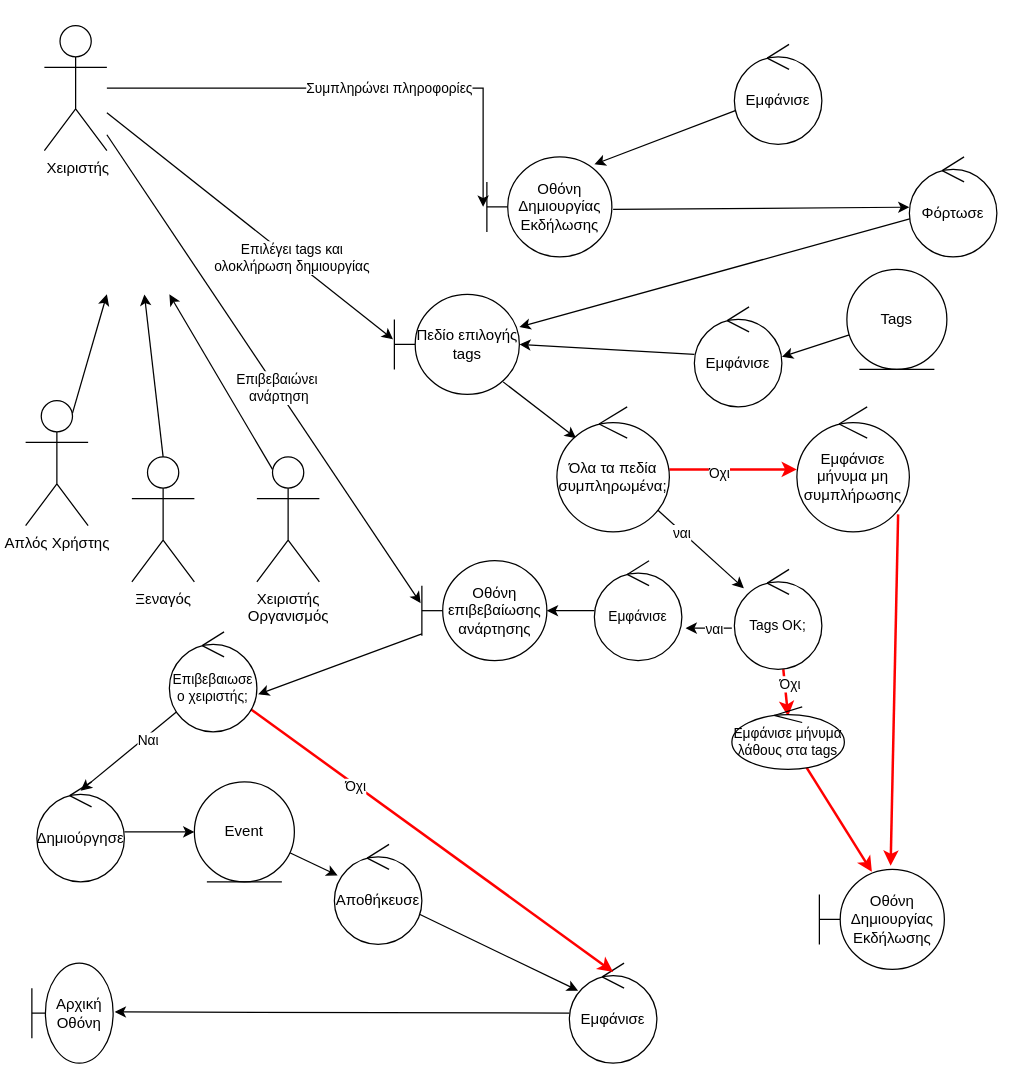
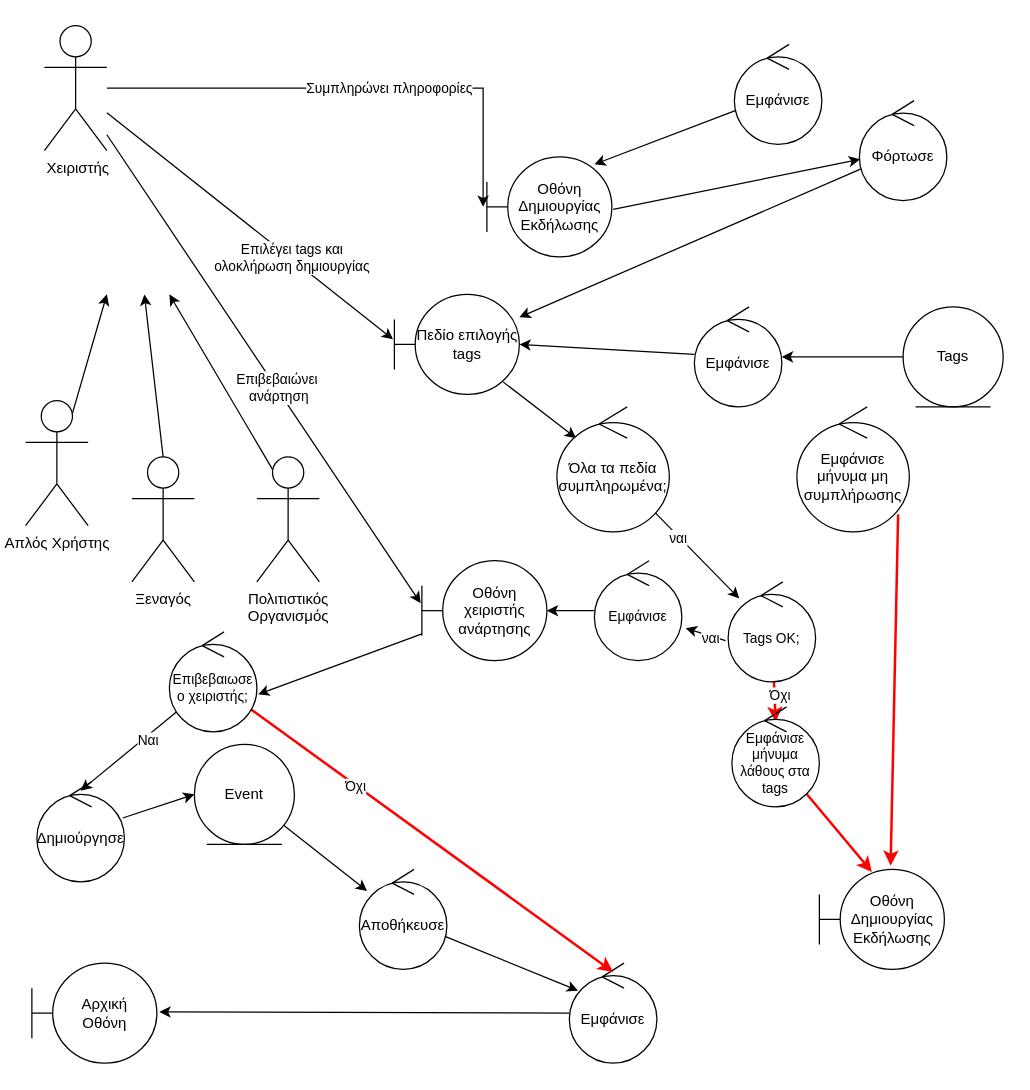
  <mxCell id="0" />
  <mxCell id="1" parent="0" />
  <mxCell id="2" style="edgeStyle=orthogonalEdgeStyle;rounded=0;orthogonalLoop=1;jettySize=auto;html=1;entryX=-0.03;entryY=0.5;entryDx=0;entryDy=0;entryPerimeter=0;" parent="1" source="8" target="16" edge="1"><mxGeometry relative="1" as="geometry" /></mxCell>
  <mxCell id="3" value="Συμπληρώνει πληροφορίες" style="edgeLabel;html=1;align=center;verticalAlign=middle;resizable=0;points=[];" parent="2" vertex="1" connectable="0"><mxGeometry x="0.136" y="1" relative="1" as="geometry"><mxPoint as="offset" /></mxGeometry></mxCell>
  <mxCell id="4" style="edgeStyle=none;shape=connector;rounded=0;orthogonalLoop=1;jettySize=auto;html=1;entryX=-0.01;entryY=0.45;entryDx=0;entryDy=0;entryPerimeter=0;labelBackgroundColor=default;strokeColor=default;fontFamily=Helvetica;fontSize=11;fontColor=default;endArrow=classic;" parent="1" source="8" target="24" edge="1"><mxGeometry relative="1" as="geometry" /></mxCell>
  <mxCell id="5" value="&lt;div&gt;Επιλέγει tags και &lt;br&gt;&lt;/div&gt;&lt;div&gt;ολοκλήρωση δημιουργίας&lt;br&gt;&lt;/div&gt;" style="edgeLabel;html=1;align=center;verticalAlign=middle;resizable=0;points=[];fontSize=11;fontFamily=Helvetica;fontColor=default;" parent="4" vertex="1" connectable="0"><mxGeometry x="0.282" y="1" relative="1" as="geometry"><mxPoint as="offset" /></mxGeometry></mxCell>
  <mxCell id="6" style="edgeStyle=none;shape=connector;rounded=0;orthogonalLoop=1;jettySize=auto;html=1;entryX=-0.01;entryY=0.425;entryDx=0;entryDy=0;entryPerimeter=0;labelBackgroundColor=default;strokeColor=default;fontFamily=Helvetica;fontSize=11;fontColor=default;endArrow=classic;" parent="1" source="8" target="38" edge="1"><mxGeometry relative="1" as="geometry" /></mxCell>
  <mxCell id="7" value="&lt;div&gt;Επιβεβαιώνει&lt;/div&gt;&lt;div&gt;&amp;nbsp;ανάρτηση&lt;/div&gt;" style="edgeLabel;html=1;align=center;verticalAlign=middle;resizable=0;points=[];fontSize=11;fontFamily=Helvetica;fontColor=default;" parent="6" vertex="1" connectable="0"><mxGeometry x="0.077" relative="1" as="geometry"><mxPoint as="offset" /></mxGeometry></mxCell>
  <mxCell id="8" value="&amp;nbsp;Χειριστής " style="shape=umlActor;verticalLabelPosition=bottom;verticalAlign=top;html=1;outlineConnect=0;" parent="1" vertex="1"><mxGeometry x="35" y="20" width="50" height="100" as="geometry" /></mxCell>
  <mxCell id="9" style="rounded=0;orthogonalLoop=1;jettySize=auto;html=1;exitX=0.75;exitY=0.1;exitDx=0;exitDy=0;exitPerimeter=0;" parent="1" source="10" edge="1"><mxGeometry relative="1" as="geometry"><mxPoint x="85" y="235" as="targetPoint" /></mxGeometry></mxCell>
  <mxCell id="10" value="Απλός Χρήστης" style="shape=umlActor;verticalLabelPosition=bottom;verticalAlign=top;html=1;outlineConnect=0;" parent="1" vertex="1"><mxGeometry x="20" y="320" width="50" height="100" as="geometry" /></mxCell>
  <mxCell id="11" style="rounded=0;orthogonalLoop=1;jettySize=auto;html=1;exitX=0.5;exitY=0;exitDx=0;exitDy=0;exitPerimeter=0;" parent="1" source="12" edge="1"><mxGeometry relative="1" as="geometry"><mxPoint x="115" y="235" as="targetPoint" /><mxPoint x="125" y="345" as="sourcePoint" /></mxGeometry></mxCell>
  <mxCell id="12" value="Ξεναγός" style="shape=umlActor;verticalLabelPosition=bottom;verticalAlign=top;html=1;outlineConnect=0;" parent="1" vertex="1"><mxGeometry x="105" y="365" width="50" height="100" as="geometry" /></mxCell>
  <mxCell id="13" style="rounded=0;orthogonalLoop=1;jettySize=auto;html=1;exitX=0.25;exitY=0.1;exitDx=0;exitDy=0;exitPerimeter=0;" parent="1" source="14" edge="1"><mxGeometry relative="1" as="geometry"><mxPoint x="135" y="235" as="targetPoint" /></mxGeometry></mxCell>
- <mxCell id="14" value="&lt;div&gt;Χειριστής&lt;/div&gt;&lt;div&gt;Οργανισμός&lt;/div&gt;" style="shape=umlActor;verticalLabelPosition=bottom;verticalAlign=top;html=1;outlineConnect=0;" parent="1" vertex="1"><mxGeometry x="205" y="365" width="50" height="100" as="geometry" /></mxCell>
+ <mxCell id="14" value="&lt;div&gt;Πολιτιστικός&lt;/div&gt;&lt;div&gt;Οργανισμός&lt;/div&gt;" style="shape=umlActor;verticalLabelPosition=bottom;verticalAlign=top;html=1;outlineConnect=0;" parent="1" vertex="1"><mxGeometry x="205" y="365" width="50" height="100" as="geometry" /></mxCell>
  <mxCell id="15" style="rounded=0;orthogonalLoop=1;jettySize=auto;html=1;exitX=1.01;exitY=0.525;exitDx=0;exitDy=0;exitPerimeter=0;" parent="1" source="16" target="18" edge="1"><mxGeometry relative="1" as="geometry"><mxPoint x="631" y="165" as="sourcePoint" /></mxGeometry></mxCell>
  <mxCell id="16" value="Οθόνη Δημιουργίας Εκδήλωσης" style="shape=umlBoundary;whiteSpace=wrap;html=1;" parent="1" vertex="1"><mxGeometry x="389" y="125" width="100" height="80" as="geometry" /></mxCell>
  <mxCell id="17" style="rounded=0;orthogonalLoop=1;jettySize=auto;html=1;" parent="1" source="18" target="24" edge="1"><mxGeometry relative="1" as="geometry" /></mxCell>
- <mxCell id="18" value="Φόρτωσε" style="ellipse;shape=umlControl;whiteSpace=wrap;html=1;" parent="1" vertex="1"><mxGeometry x="727" y="125" width="70" height="80" as="geometry" /></mxCell>
+ <mxCell id="18" value="Φόρτωσε" style="ellipse;shape=umlControl;whiteSpace=wrap;html=1;" parent="1" vertex="1"><mxGeometry x="687" y="80" width="70" height="80" as="geometry" /></mxCell>
  <mxCell id="19" style="edgeStyle=none;shape=connector;rounded=0;orthogonalLoop=1;jettySize=auto;html=1;entryX=1;entryY=0.5;entryDx=0;entryDy=0;entryPerimeter=0;labelBackgroundColor=default;strokeColor=default;fontFamily=Helvetica;fontSize=11;fontColor=default;endArrow=classic;" parent="1" source="20" target="22" edge="1"><mxGeometry relative="1" as="geometry" /></mxCell>
- <mxCell id="20" value="Tags" style="ellipse;shape=umlEntity;whiteSpace=wrap;html=1;" parent="1" vertex="1"><mxGeometry x="677" y="215" width="80" height="80" as="geometry" /></mxCell>
+ <mxCell id="20" value="Tags" style="ellipse;shape=umlEntity;whiteSpace=wrap;html=1;" parent="1" vertex="1"><mxGeometry x="722" y="245" width="80" height="80" as="geometry" /></mxCell>
  <mxCell id="21" style="edgeStyle=none;shape=connector;rounded=0;orthogonalLoop=1;jettySize=auto;html=1;entryX=1;entryY=0.5;entryDx=0;entryDy=0;entryPerimeter=0;labelBackgroundColor=default;strokeColor=default;fontFamily=Helvetica;fontSize=11;fontColor=default;endArrow=classic;" parent="1" source="22" target="24" edge="1"><mxGeometry relative="1" as="geometry" /></mxCell>
  <mxCell id="22" value="Εμφάνισε" style="ellipse;shape=umlControl;whiteSpace=wrap;html=1;" parent="1" vertex="1"><mxGeometry x="555" y="245" width="70" height="80" as="geometry" /></mxCell>
  <mxCell id="23" style="edgeStyle=none;shape=connector;rounded=0;orthogonalLoop=1;jettySize=auto;html=1;entryX=0.171;entryY=0.25;entryDx=0;entryDy=0;entryPerimeter=0;labelBackgroundColor=default;strokeColor=default;fontFamily=Helvetica;fontSize=11;fontColor=default;endArrow=classic;exitX=0.87;exitY=0.875;exitDx=0;exitDy=0;exitPerimeter=0;" parent="1" source="24" target="29" edge="1"><mxGeometry relative="1" as="geometry" /></mxCell>
  <mxCell id="24" value="Πεδίο επιλογής tags" style="shape=umlBoundary;whiteSpace=wrap;html=1;" parent="1" vertex="1"><mxGeometry x="315" y="235" width="100" height="80" as="geometry" /></mxCell>
  <mxCell id="25" style="edgeStyle=none;shape=connector;rounded=0;orthogonalLoop=1;jettySize=auto;html=1;labelBackgroundColor=default;strokeColor=default;fontFamily=Helvetica;fontSize=11;fontColor=default;endArrow=classic;" parent="1" source="29" target="34" edge="1"><mxGeometry relative="1" as="geometry"><mxPoint x="605" y="375" as="targetPoint" /></mxGeometry></mxCell>
  <mxCell id="26" value="ναι" style="edgeLabel;html=1;align=center;verticalAlign=middle;resizable=0;points=[];fontSize=11;fontFamily=Helvetica;fontColor=default;" parent="25" vertex="1" connectable="0"><mxGeometry x="-0.429" y="-1" relative="1" as="geometry"><mxPoint as="offset" /></mxGeometry></mxCell>
- <mxCell id="27" style="rounded=0;orthogonalLoop=1;jettySize=auto;html=1;strokeColor=#FF0000;strokeWidth=2;" parent="1" source="29" target="51" edge="1"><mxGeometry relative="1" as="geometry" /></mxCell>
- <mxCell id="28" value="Όχι" style="edgeLabel;html=1;align=center;verticalAlign=middle;resizable=0;points=[];fontSize=11;fontFamily=Helvetica;fontColor=default;" parent="27" vertex="1" connectable="0"><mxGeometry x="-0.24" y="-2" relative="1" as="geometry"><mxPoint as="offset" /></mxGeometry></mxCell>
  <mxCell id="29" value="Όλα τα πεδία συμπληρωμένα;" style="ellipse;shape=umlControl;whiteSpace=wrap;html=1;" parent="1" vertex="1"><mxGeometry x="445" y="325" width="90" height="100" as="geometry" /></mxCell>
  <mxCell id="30" style="edgeStyle=none;shape=connector;rounded=0;orthogonalLoop=1;jettySize=auto;html=1;entryX=1.043;entryY=0.675;entryDx=0;entryDy=0;entryPerimeter=0;labelBackgroundColor=default;strokeColor=default;fontFamily=Helvetica;fontSize=11;fontColor=default;endArrow=classic;exitX=-0.029;exitY=0.587;exitDx=0;exitDy=0;exitPerimeter=0;" parent="1" source="34" target="36" edge="1"><mxGeometry relative="1" as="geometry"><mxPoint x="646.995" y="424.888" as="sourcePoint" /><mxPoint x="439" y="488.04" as="targetPoint" /></mxGeometry></mxCell>
  <mxCell id="31" value="ναι" style="edgeLabel;html=1;align=center;verticalAlign=middle;resizable=0;points=[];fontSize=11;fontFamily=Helvetica;fontColor=default;" parent="30" vertex="1" connectable="0"><mxGeometry x="-0.226" y="1" relative="1" as="geometry"><mxPoint as="offset" /></mxGeometry></mxCell>
  <mxCell id="32" style="edgeStyle=none;shape=connector;rounded=0;orthogonalLoop=1;jettySize=auto;html=1;entryX=0.5;entryY=0.15;entryDx=0;entryDy=0;entryPerimeter=0;labelBackgroundColor=default;strokeColor=#FF0000;fontFamily=Helvetica;fontSize=11;fontColor=default;endArrow=classic;strokeWidth=2;" parent="1" source="34" target="54" edge="1"><mxGeometry relative="1" as="geometry" /></mxCell>
  <mxCell id="33" value="&amp;nbsp;Όχι" style="edgeLabel;html=1;align=center;verticalAlign=middle;resizable=0;points=[];fontSize=11;fontFamily=Helvetica;fontColor=default;" parent="32" vertex="1" connectable="0"><mxGeometry x="-0.342" y="2" relative="1" as="geometry"><mxPoint as="offset" /></mxGeometry></mxCell>
- <mxCell id="34" value="Tags OK;" style="ellipse;shape=umlControl;whiteSpace=wrap;html=1;fontFamily=Helvetica;fontSize=11;fontColor=default;" parent="1" vertex="1"><mxGeometry x="587" y="455" width="70" height="80" as="geometry" /></mxCell>
+ <mxCell id="34" value="Tags OK;" style="ellipse;shape=umlControl;whiteSpace=wrap;html=1;fontFamily=Helvetica;fontSize=11;fontColor=default;" parent="1" vertex="1"><mxGeometry x="582" y="465" width="70" height="80" as="geometry" /></mxCell>
  <mxCell id="35" style="edgeStyle=none;shape=connector;rounded=0;orthogonalLoop=1;jettySize=auto;html=1;labelBackgroundColor=default;strokeColor=default;fontFamily=Helvetica;fontSize=11;fontColor=default;endArrow=classic;" parent="1" source="36" target="38" edge="1"><mxGeometry relative="1" as="geometry" /></mxCell>
  <mxCell id="36" value="Εμφάνισε" style="ellipse;shape=umlControl;whiteSpace=wrap;html=1;fontFamily=Helvetica;fontSize=11;fontColor=default;" parent="1" vertex="1"><mxGeometry x="475" y="448.04" width="70" height="80" as="geometry" /></mxCell>
  <mxCell id="37" style="edgeStyle=none;shape=connector;rounded=0;orthogonalLoop=1;jettySize=auto;html=1;entryX=1.014;entryY=0.625;entryDx=0;entryDy=0;entryPerimeter=0;labelBackgroundColor=default;strokeColor=default;fontFamily=Helvetica;fontSize=11;fontColor=default;endArrow=classic;" parent="1" source="38" target="59" edge="1"><mxGeometry relative="1" as="geometry" /></mxCell>
- <mxCell id="38" value="Οθόνη επιβεβαίωσης ανάρτησης" style="shape=umlBoundary;whiteSpace=wrap;html=1;" parent="1" vertex="1"><mxGeometry x="337" y="448.04" width="100" height="80" as="geometry" /></mxCell>
+ <mxCell id="38" value="Οθόνη χειριστής ανάρτησης" style="shape=umlBoundary;whiteSpace=wrap;html=1;" parent="1" vertex="1"><mxGeometry x="337" y="448.04" width="100" height="80" as="geometry" /></mxCell>
  <mxCell id="39" style="edgeStyle=none;shape=connector;rounded=0;orthogonalLoop=1;jettySize=auto;html=1;entryX=0;entryY=0.5;entryDx=0;entryDy=0;labelBackgroundColor=default;strokeColor=default;fontFamily=Helvetica;fontSize=11;fontColor=default;endArrow=classic;" parent="1" source="40" target="42" edge="1"><mxGeometry relative="1" as="geometry" /></mxCell>
  <mxCell id="40" value="Δημιούργησε" style="ellipse;shape=umlControl;whiteSpace=wrap;html=1;" parent="1" vertex="1"><mxGeometry x="29" y="625" width="70" height="80" as="geometry" /></mxCell>
  <mxCell id="41" style="edgeStyle=none;shape=connector;rounded=0;orthogonalLoop=1;jettySize=auto;html=1;labelBackgroundColor=default;strokeColor=default;fontFamily=Helvetica;fontSize=11;fontColor=default;endArrow=classic;" parent="1" source="42" target="44" edge="1"><mxGeometry relative="1" as="geometry" /></mxCell>
- <mxCell id="42" value="Event" style="ellipse;shape=umlEntity;whiteSpace=wrap;html=1;" parent="1" vertex="1"><mxGeometry x="155" y="625" width="80" height="80" as="geometry" /></mxCell>
+ <mxCell id="42" value="Event" style="ellipse;shape=umlEntity;whiteSpace=wrap;html=1;" parent="1" vertex="1"><mxGeometry x="155" y="595" width="80" height="80" as="geometry" /></mxCell>
  <mxCell id="43" style="edgeStyle=none;shape=connector;rounded=0;orthogonalLoop=1;jettySize=auto;html=1;entryX=0.1;entryY=0.275;entryDx=0;entryDy=0;entryPerimeter=0;labelBackgroundColor=default;strokeColor=default;fontFamily=Helvetica;fontSize=11;fontColor=default;endArrow=classic;" parent="1" source="44" target="47" edge="1"><mxGeometry relative="1" as="geometry" /></mxCell>
- <mxCell id="44" value="Αποθήκευσε" style="ellipse;shape=umlControl;whiteSpace=wrap;html=1;" parent="1" vertex="1"><mxGeometry x="267" y="675" width="70" height="80" as="geometry" /></mxCell>
- <mxCell id="45" value="&lt;div&gt;Αρχική&lt;/div&gt;&lt;div&gt;Οθόνη&lt;br&gt;&lt;/div&gt;" style="shape=umlBoundary;whiteSpace=wrap;html=1;" parent="1" vertex="1"><mxGeometry x="25" y="770" width="65" height="80" as="geometry" /></mxCell>
+ <mxCell id="44" value="Αποθήκευσε" style="ellipse;shape=umlControl;whiteSpace=wrap;html=1;" parent="1" vertex="1"><mxGeometry x="287" y="695" width="70" height="80" as="geometry" /></mxCell>
+ <mxCell id="45" value="&lt;div&gt;Αρχική&lt;/div&gt;&lt;div&gt;Οθόνη&lt;br&gt;&lt;/div&gt;" style="shape=umlBoundary;whiteSpace=wrap;html=1;" parent="1" vertex="1"><mxGeometry x="25" y="770" width="100" height="80" as="geometry" /></mxCell>
  <mxCell id="46" style="edgeStyle=none;shape=connector;rounded=0;orthogonalLoop=1;jettySize=auto;html=1;entryX=1.02;entryY=0.488;entryDx=0;entryDy=0;entryPerimeter=0;labelBackgroundColor=default;strokeColor=default;fontFamily=Helvetica;fontSize=11;fontColor=default;endArrow=classic;" parent="1" source="47" target="45" edge="1"><mxGeometry relative="1" as="geometry" /></mxCell>
  <mxCell id="47" value="Εμφάνισε" style="ellipse;shape=umlControl;whiteSpace=wrap;html=1;" parent="1" vertex="1"><mxGeometry x="455" y="770" width="70" height="80" as="geometry" /></mxCell>
  <mxCell id="48" style="edgeStyle=none;shape=connector;rounded=0;orthogonalLoop=1;jettySize=auto;html=1;entryX=0.86;entryY=0.075;entryDx=0;entryDy=0;entryPerimeter=0;labelBackgroundColor=default;strokeColor=default;fontFamily=Helvetica;fontSize=11;fontColor=default;endArrow=classic;" parent="1" source="49" target="16" edge="1"><mxGeometry relative="1" as="geometry" /></mxCell>
  <mxCell id="49" value="Εμφάνισε" style="ellipse;shape=umlControl;whiteSpace=wrap;html=1;" parent="1" vertex="1"><mxGeometry x="587" width="70" height="80" as="geometry" y="35" /></mxCell>
  <mxCell id="50" style="edgeStyle=none;shape=connector;rounded=0;orthogonalLoop=1;jettySize=auto;html=1;labelBackgroundColor=default;strokeColor=#FF0000;fontFamily=Helvetica;fontSize=11;fontColor=default;endArrow=classic;entryX=0.57;entryY=-0.037;entryDx=0;entryDy=0;entryPerimeter=0;exitX=0.9;exitY=0.86;exitDx=0;exitDy=0;exitPerimeter=0;strokeWidth=2;" parent="1" source="51" target="52" edge="1"><mxGeometry relative="1" as="geometry" /></mxCell>
  <mxCell id="51" value="Εμφάνισε μήνυμα μη συμπλήρωσης" style="ellipse;shape=umlControl;whiteSpace=wrap;html=1;" parent="1" vertex="1"><mxGeometry x="637" y="325" width="90" height="100" as="geometry" /></mxCell>
  <mxCell id="52" value="Οθόνη Δημιουργίας Εκδήλωσης" style="shape=umlBoundary;whiteSpace=wrap;html=1;" parent="1" vertex="1"><mxGeometry x="655" y="695" width="100" height="80" as="geometry" /></mxCell>
  <mxCell id="53" style="edgeStyle=none;shape=connector;rounded=0;orthogonalLoop=1;jettySize=auto;html=1;entryX=0.42;entryY=0.025;entryDx=0;entryDy=0;entryPerimeter=0;labelBackgroundColor=default;strokeColor=#FF0000;fontFamily=Helvetica;fontSize=11;fontColor=default;endArrow=classic;strokeWidth=2;" parent="1" source="54" target="52" edge="1"><mxGeometry relative="1" as="geometry" /></mxCell>
- <mxCell id="54" value="Εμφάνισε μήνυμα λάθους στα tags" style="ellipse;shape=umlControl;whiteSpace=wrap;html=1;fontFamily=Helvetica;fontSize=11;fontColor=default;" parent="1" vertex="1"><mxGeometry x="585" y="565" width="90" height="50" as="geometry" /></mxCell>
+ <mxCell id="54" value="Εμφάνισε μήνυμα λάθους στα tags" style="ellipse;shape=umlControl;whiteSpace=wrap;html=1;fontFamily=Helvetica;fontSize=11;fontColor=default;" parent="1" vertex="1"><mxGeometry x="585" y="565" width="70" height="80" as="geometry" /></mxCell>
  <mxCell id="55" style="edgeStyle=none;shape=connector;rounded=0;orthogonalLoop=1;jettySize=auto;html=1;entryX=0.5;entryY=0.088;entryDx=0;entryDy=0;entryPerimeter=0;labelBackgroundColor=default;strokeColor=default;fontFamily=Helvetica;fontSize=11;fontColor=default;endArrow=classic;" parent="1" source="59" target="40" edge="1"><mxGeometry relative="1" as="geometry" /></mxCell>
  <mxCell id="56" value="Ναι" style="edgeLabel;html=1;align=center;verticalAlign=middle;resizable=0;points=[];fontSize=11;fontFamily=Helvetica;fontColor=default;" parent="55" vertex="1" connectable="0"><mxGeometry x="-0.318" y="2" relative="1" as="geometry"><mxPoint x="1" as="offset" /></mxGeometry></mxCell>
  <mxCell id="57" style="edgeStyle=none;shape=connector;rounded=0;orthogonalLoop=1;jettySize=auto;html=1;labelBackgroundColor=default;strokeColor=#FF0000;fontFamily=Helvetica;fontSize=11;fontColor=default;endArrow=classic;entryX=0.5;entryY=0.088;entryDx=0;entryDy=0;entryPerimeter=0;strokeWidth=2;" parent="1" source="59" target="47" edge="1"><mxGeometry relative="1" as="geometry"><mxPoint x="445" y="765" as="targetPoint" /></mxGeometry></mxCell>
  <mxCell id="58" value="Όχι" style="edgeLabel;html=1;align=center;verticalAlign=middle;resizable=0;points=[];fontSize=11;fontFamily=Helvetica;fontColor=default;" parent="57" vertex="1" connectable="0"><mxGeometry x="-0.414" y="-1" relative="1" as="geometry"><mxPoint as="offset" /></mxGeometry></mxCell>
  <mxCell id="59" value="Επιβεβαιωσε ο χειριστής;" style="ellipse;shape=umlControl;whiteSpace=wrap;html=1;fontFamily=Helvetica;fontSize=11;fontColor=default;" parent="1" vertex="1"><mxGeometry x="135" y="505" width="70" height="80" as="geometry" /></mxCell>
